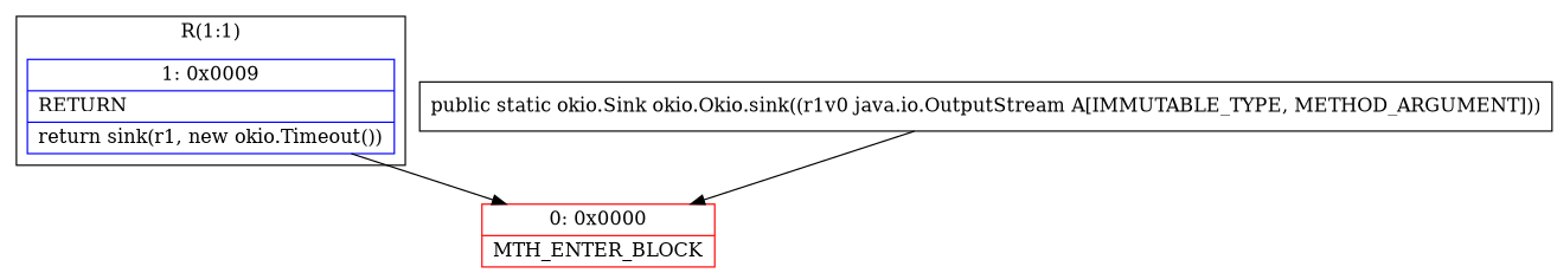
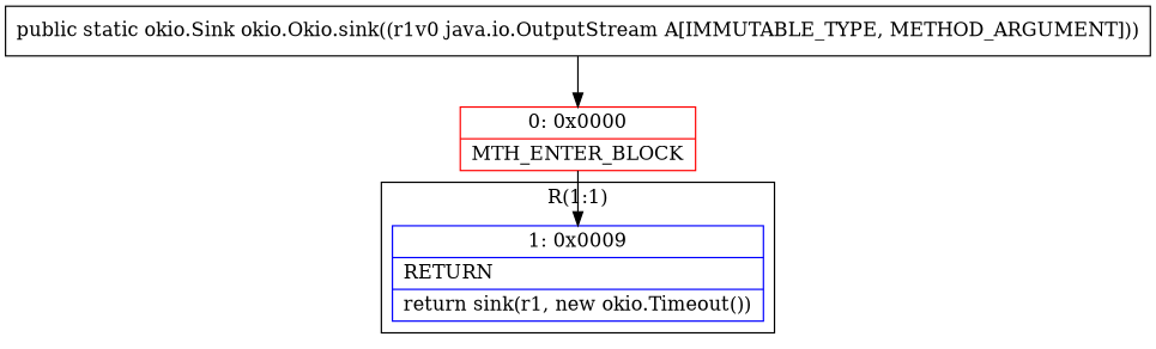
  digraph {
    node [shape=record]
    n1 [color=blue label="{1\:\ 0x0009|RETURN\l|return sink(r1, new okio.Timeout())\l}"]
    n2 [color=red label="{0\:\ 0x0000|MTH_ENTER_BLOCK\l}"]
    n3 [label="{public static okio.Sink okio.Okio.sink((r1v0 java.io.OutputStream A[IMMUTABLE_TYPE, METHOD_ARGUMENT])) }"]
    subgraph cluster_1 {
      label="R(1:1)"
      n1
    }
-   n1 -> n2
+   n2 -> n1
    n3 -> n2
  }
